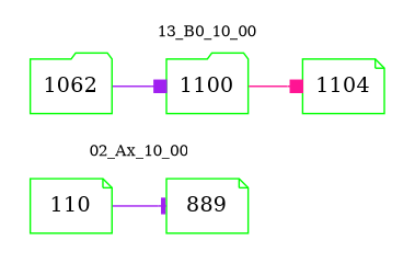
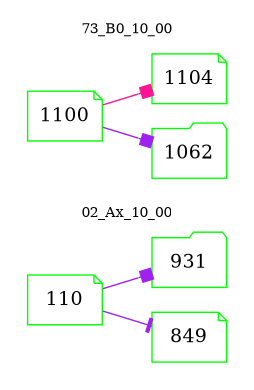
  digraph {
    rankdir=LR
    node [color=green shape=note]
    edge [arrowhead=box color=purple]
    n1 [label=110]
-   n2 [label=889]
-   n4 [label=1100 shape=folder]
+   n2 [label=849]
+   n3 [label=931 shape=folder]
+   n4 [label=1100]
    n5 [label=1062 shape=folder]
    n6 [label=1104]
    subgraph cluster_1 {
      color=white
      fontsize=10
      label="02_Ax_10_00"
      n1
      n2
+     n3
    }
    subgraph cluster_2 {
      color=white
      fontsize=10
-     label="13_B0_10_00"
+     label="73_B0_10_00"
      n4
      n5
      n6
    }
    n1 -> n2 [arrowhead=tee]
-   n5 -> n4
+   n1 -> n3
+   n4 -> n5
    n4 -> n6 [color=deeppink]
  }
